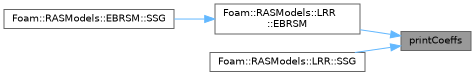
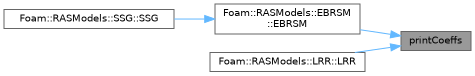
  digraph {
    rankdir=RL
    node [color=grey40 fillcolor=white fontname=Helvetica fontsize=10 shape=box style=filled]
    edge [color=steelblue1 dir=back fontname=Helvetica fontsize=10 labelfontname=Helvetica labelfontsize=10 style=solid]
    n1 [color=gray40 fillcolor=grey60 fontcolor=black height=0.2 label=printCoeffs width=0.4]
-   n2 [height=0.2 label="Foam::RASModels::LRR\l::EBRSM" width=0.4]
-   n3 [height=0.2 label="Foam::RASModels::LRR::SSG" width=0.4]
-   n4 [height=0.2 label="Foam::RASModels::EBRSM::SSG" width=0.4]
+   n2 [height=0.2 label="Foam::RASModels::EBRSM\l::EBRSM" width=0.4]
+   n3 [height=0.2 label="Foam::RASModels::LRR::LRR" width=0.4]
+   n4 [height=0.2 label="Foam::RASModels::SSG::SSG" width=0.4]
    n1 -> n2
    n1 -> n3
    n2 -> n4
  }
